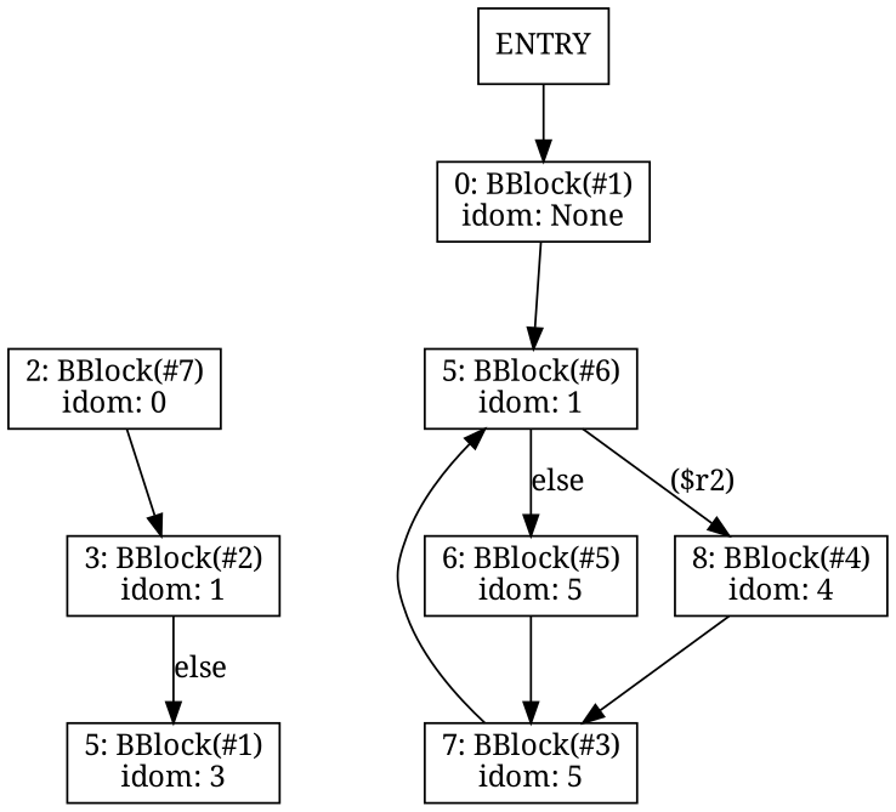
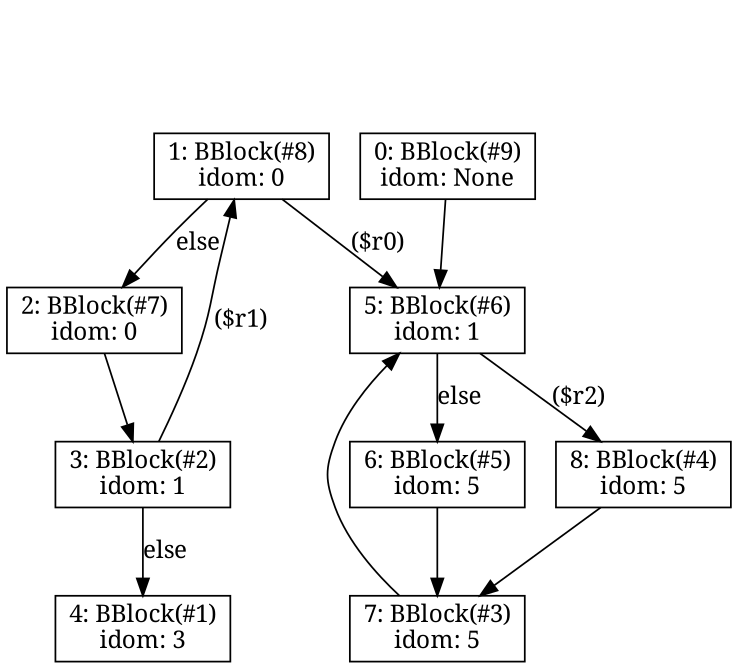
  digraph {
    fontname="Noto Serif"
    node [fontname="Noto Serif" shape=box]
    edge [fontname="Noto Serif"]
-   n1 [label="0: BBlock(#1)\nidom: None"]
+   n1 [label="0: BBlock(#9)\nidom: None"]
    n2 [label="5: BBlock(#6)\nidom: 1"]
-   ENTRY
+   n4 [label="1: BBlock(#8)\nidom: 0"]
    n5 [label="2: BBlock(#7)\nidom: 0"]
    n6 [label="3: BBlock(#2)\nidom: 1"]
    n7 [label="6: BBlock(#5)\nidom: 5"]
-   n8 [label="8: BBlock(#4)\nidom: 4"]
-   n9 [label="5: BBlock(#1)\nidom: 3"]
+   n8 [label="8: BBlock(#4)\nidom: 5"]
+   n9 [label="4: BBlock(#1)\nidom: 3"]
    n10 [label="7: BBlock(#3)\nidom: 5"]
    n1 -> n2
    n2 -> n7 [label=else]
    n2 -> n8 [label="($r2)"]
-   ENTRY -> n1
+   n4 -> n2 [label="($r0)"]
+   n4 -> n5 [label=else]
    n5 -> n6
+   n6 -> n4 [label="($r1)"]
    n6 -> n9 [label=else]
    n7 -> n10
    n8 -> n10
    n10 -> n2
  }
